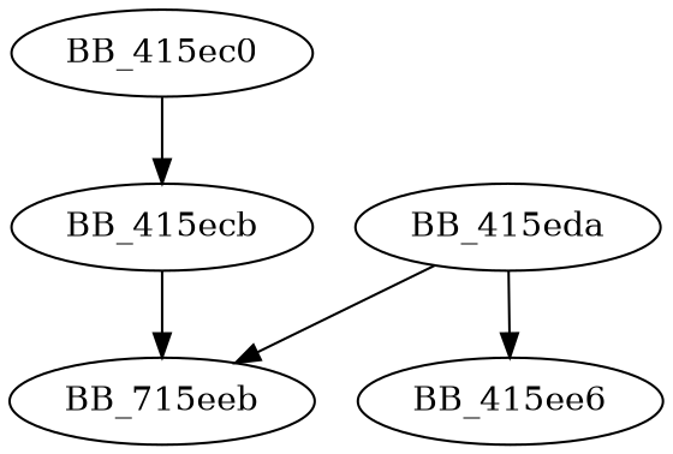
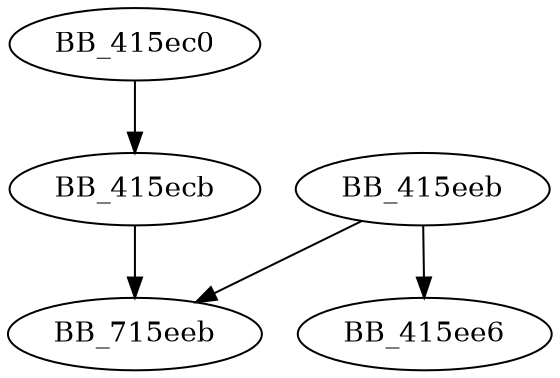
  digraph {
    BB_415ec0
    BB_415ecb
    n3 [label=BB_715eeb]
-   BB_415eda
+   BB_415eda [label=BB_415eeb]
    BB_415ee6
    BB_415ec0 -> BB_415ecb
    BB_415ecb -> n3
    BB_415eda -> n3
    BB_415eda -> BB_415ee6
  }
